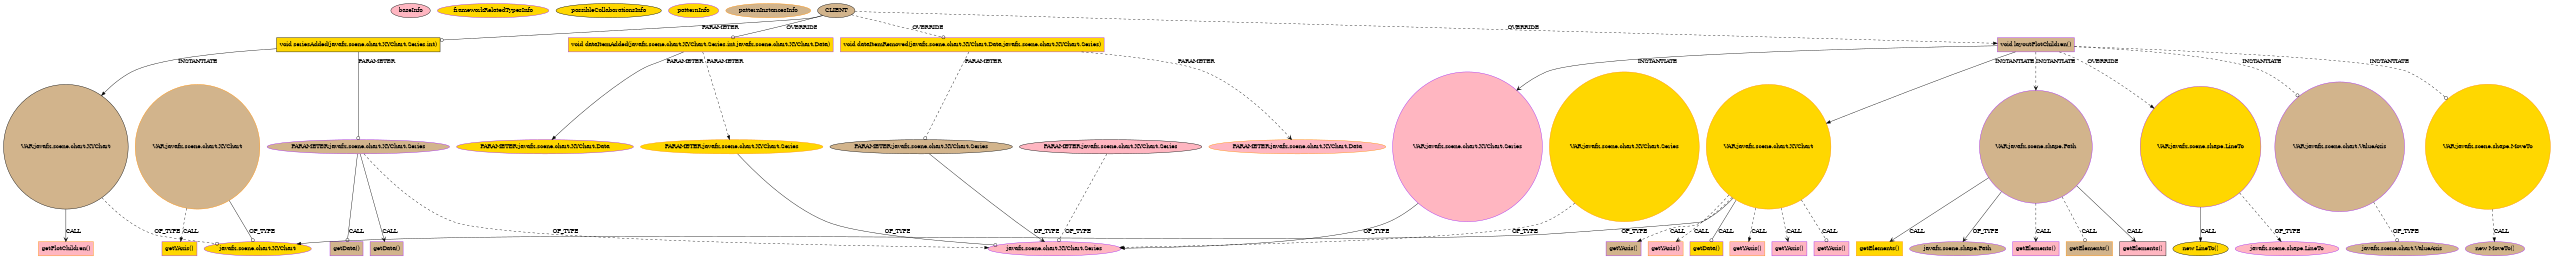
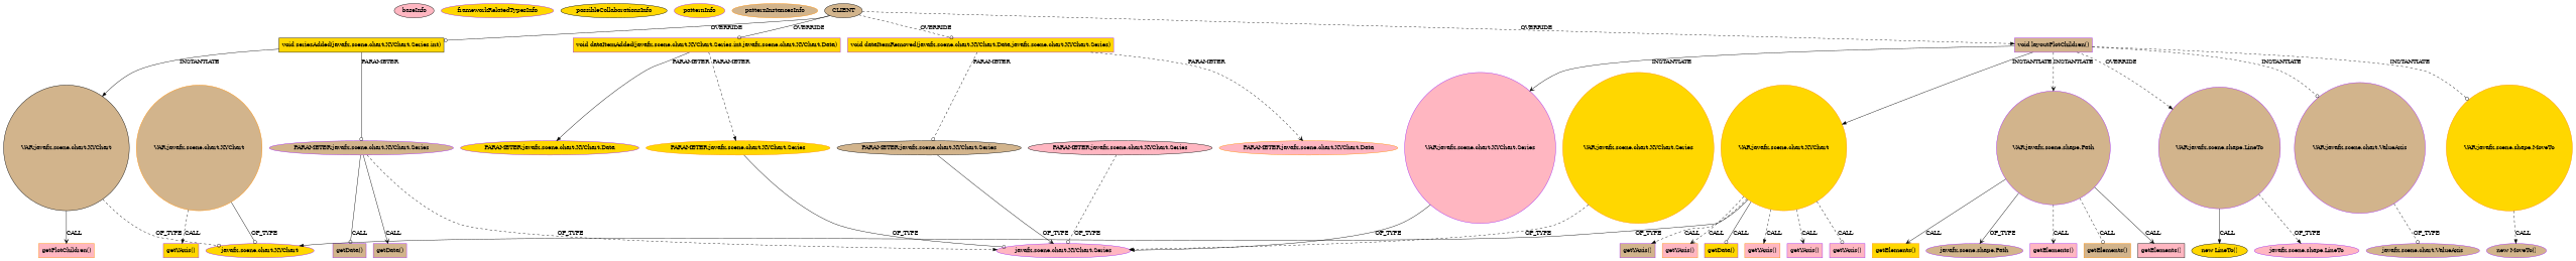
  digraph {
    node [color=purple fillcolor=tan style=filled isFrameworkType=false vertexType=INSIDE_CALL]
    edge [arrowhead=odot style=dashed]
    baseInfo [category=pattern color=black fillcolor=lightpink graphId=2717 isAnonymous=false possibleRelation=false isFrameworkType="" vertexType=""]
    frameworkRelatedTypesInfo [0="javafx.scene.chart.XYChart" fillcolor=gold isFrameworkType="" vertexType=""]
    possibleCollaborationsInfo [color=black fillcolor=gold isFrameworkType="" vertexType=""]
    patternInfo [fillcolor=gold frequency=2.0 patternRootClient=0 isFrameworkType="" vertexType=""]
    patternInstancesInfo [0="LichuanLu-ShunUI-FX~/LichuanLu-ShunUI-FX/ShunUI-FX-master/src/view/chart/StackedBarChart.java~StackedBarChart~811" 1="TomaszKorecki-InvestorAssistant~/TomaszKorecki-InvestorAssistant/InvestorAssistant-master/Investor's assistant/src/investor/charts/CandleChart.java~CandleStickChart~1473" color=darkorange isFrameworkType="" vertexType=""]
    n6 [fillcolor=gold label="javafx.scene.chart.XYChart" vertexType=FRAMEWORK_CLASS_TYPE]
    n7 [color=darkorange label="VAR:javafx.scene.chart.XYChart" shape=circle vertexType=VARIABLE_EXPRESION]
    n8 [fillcolor=gold label="getYAxis()" shape=box]
    n9 [color=black label=CLIENT vertexType=ROOT_CLIENT_CLASS_DECLARATION]
    n10 [fillcolor=gold label="void dataItemAdded(javafx.scene.chart.XYChart.Series,int,javafx.scene.chart.XYChart.Data)" shape=box vertexType=OVERRIDING_METHOD_DECLARATION]
    n11 [color=black fillcolor=gold label="void seriesAdded(javafx.scene.chart.XYChart.Series,int)" shape=box vertexType=OVERRIDING_METHOD_DECLARATION]
    n12 [fillcolor=gold label="void dataItemRemoved(javafx.scene.chart.XYChart.Data,javafx.scene.chart.XYChart.Series)" shape=box vertexType=OVERRIDING_METHOD_DECLARATION]
    n13 [label="void layoutPlotChildren()" shape=box vertexType=OVERRIDING_METHOD_DECLARATION]
    n14 [color=darkorange fillcolor=gold label="PARAMETER:javafx.scene.chart.XYChart.Series" vertexType=PARAMETER_DECLARATION]
    n15 [fillcolor=gold label="PARAMETER:javafx.scene.chart.XYChart.Data" vertexType=PARAMETER_DECLARATION]
    n16 [label="PARAMETER:javafx.scene.chart.XYChart.Series" vertexType=PARAMETER_DECLARATION]
    n17 [color=black label="VAR:javafx.scene.chart.XYChart" shape=circle vertexType=VARIABLE_EXPRESION]
    n18 [color=black label="PARAMETER:javafx.scene.chart.XYChart.Series" vertexType=PARAMETER_DECLARATION]
    n19 [color=darkorange fillcolor=lightpink label="PARAMETER:javafx.scene.chart.XYChart.Data" vertexType=PARAMETER_DECLARATION]
    n20 [label="VAR:javafx.scene.shape.Path" shape=circle vertexType=VARIABLE_EXPRESION]
-   n21 [fillcolor=gold label="VAR:javafx.scene.shape.LineTo" shape=circle vertexType=VARIABLE_EXPRESION]
+   n21 [label="VAR:javafx.scene.shape.LineTo" shape=circle vertexType=VARIABLE_EXPRESION]
    n22 [label="VAR:javafx.scene.chart.ValueAxis" shape=circle vertexType=VARIABLE_EXPRESION]
    n23 [color=darkorange fillcolor=gold label="VAR:javafx.scene.shape.MoveTo" shape=circle vertexType=VARIABLE_EXPRESION]
    n24 [fillcolor=lightpink label="VAR:javafx.scene.chart.XYChart.Series" shape=circle vertexType=VARIABLE_EXPRESION]
    n25 [color=darkorange fillcolor=gold label="VAR:javafx.scene.chart.XYChart" shape=circle vertexType=VARIABLE_EXPRESION]
    n26 [fillcolor=lightpink label="javafx.scene.chart.XYChart.Series" vertexType=FRAMEWORK_CLASS_TYPE]
    n27 [label="getData()" shape=box]
    n28 [label="getData()" shape=box]
    n29 [color=darkorange fillcolor=lightpink label="getPlotChildren()" shape=box]
    n30 [color=black fillcolor=lightpink label="PARAMETER:javafx.scene.chart.XYChart.Series" vertexType=PARAMETER_DECLARATION]
    n31 [label="javafx.scene.shape.Path" vertexType=FRAMEWORK_CLASS_TYPE]
    n32 [fillcolor=lightpink label="getElements()" shape=box]
    n33 [color=darkorange label="getElements()" shape=box]
    n34 [color=black fillcolor=lightpink label="getElements()" shape=box]
    n35 [color=darkorange fillcolor=gold label="getElements()" shape=box]
    n36 [color=black fillcolor=gold label="new LineTo()" vertexType=CONSTRUCTOR_CALL]
    n37 [fillcolor=lightpink label="javafx.scene.shape.LineTo" vertexType=FRAMEWORK_CLASS_TYPE]
    n38 [label="javafx.scene.chart.ValueAxis" vertexType=FRAMEWORK_CLASS_TYPE]
    n39 [label="new MoveTo()" vertexType=CONSTRUCTOR_CALL]
    n40 [color=darkorange fillcolor=lightpink label="getYAxis()" shape=box]
    n41 [fillcolor=lightpink label="getYAxis()" shape=box]
    n42 [fillcolor=lightpink label="getYAxis()" shape=box]
    n43 [label="getYAxis()" shape=box]
    n44 [color=darkorange fillcolor=lightpink label="getYAxis()" shape=box]
    n45 [fillcolor=gold label="getData()" shape=box]
    n46 [color=darkorange fillcolor=gold label="VAR:javafx.scene.chart.XYChart.Series" shape=circle vertexType=VARIABLE_EXPRESION]
    n7 -> n6 [label=OF_TYPE style=solid]
    n7 -> n8 [arrowhead=normal label=CALL]
    n9 -> n10 [label=OVERRIDE style=solid]
-   n9 -> n11 [label=PARAMETER style=solid]
+   n9 -> n11 [label=OVERRIDE style=solid]
    n9 -> n12 [label=OVERRIDE]
    n9 -> n13 [arrowhead=normal label=OVERRIDE]
    n10 -> n14 [arrowhead=normal label=PARAMETER]
    n10 -> n15 [arrowhead=normal label=PARAMETER style=solid]
    n11 -> n16 [label=PARAMETER style=solid]
    n11 -> n17 [arrowhead=normal label=INSTANTIATE style=solid]
    n12 -> n18 [label=PARAMETER]
    n12 -> n19 [arrowhead=vee label=PARAMETER]
    n13 -> n20 [arrowhead=vee label=INSTANTIATE]
    n13 -> n21 [arrowhead=normal label=OVERRIDE]
    n13 -> n22 [label=INSTANTIATE]
    n13 -> n23 [label=INSTANTIATE]
    n13 -> n24 [arrowhead=vee label=INSTANTIATE style=solid]
    n13 -> n25 [arrowhead=normal label=INSTANTIATE style=solid]
    n14 -> n26 [label=OF_TYPE style=solid]
    n16 -> n26 [arrowhead=normal label=OF_TYPE]
    n16 -> n27 [label=CALL style=solid]
    n16 -> n28 [arrowhead=vee label=CALL style=solid]
    n17 -> n6 [label=OF_TYPE]
    n17 -> n29 [arrowhead=vee label=CALL style=solid]
    n18 -> n26 [arrowhead=vee label=OF_TYPE style=solid]
    n20 -> n31 [arrowhead=vee label=OF_TYPE style=solid]
    n20 -> n32 [arrowhead=vee label=CALL]
    n20 -> n33 [label=CALL]
    n20 -> n34 [arrowhead=vee label=CALL style=solid]
    n20 -> n35 [arrowhead=vee label=CALL style=solid]
    n21 -> n36 [arrowhead=normal label=CALL style=solid]
    n21 -> n37 [arrowhead=normal label=OF_TYPE]
    n22 -> n38 [label=OF_TYPE]
    n23 -> n39 [arrowhead=normal label=CALL]
    n24 -> n26 [arrowhead=normal label=OF_TYPE style=solid]
    n25 -> n6 [arrowhead=normal label=OF_TYPE style=solid]
    n25 -> n40 [arrowhead=normal label=CALL]
    n25 -> n41 [arrowhead=vee label=CALL]
    n25 -> n42 [label=CALL]
    n25 -> n43 [arrowhead=normal label=CALL]
    n25 -> n44 [arrowhead=vee label=CALL]
    n25 -> n45 [label=CALL style=solid]
    n30 -> n26 [label=OF_TYPE]
    n46 -> n26 [arrowhead=normal label=OF_TYPE]
  }
